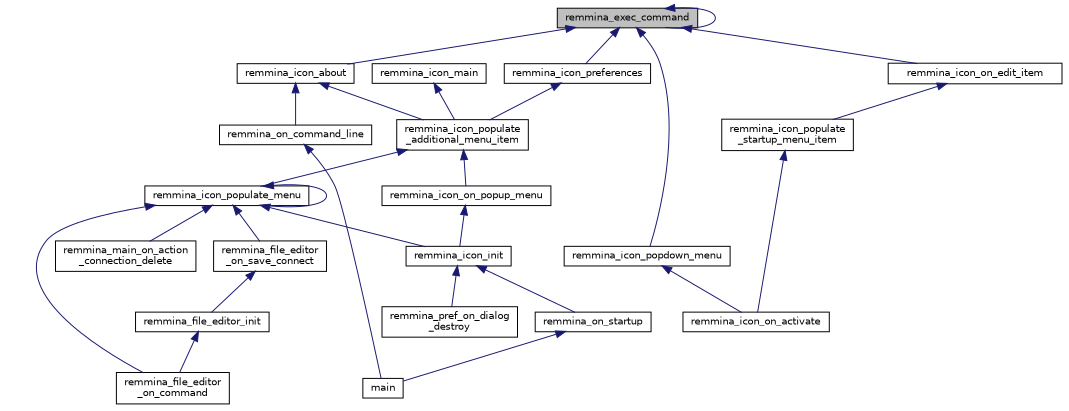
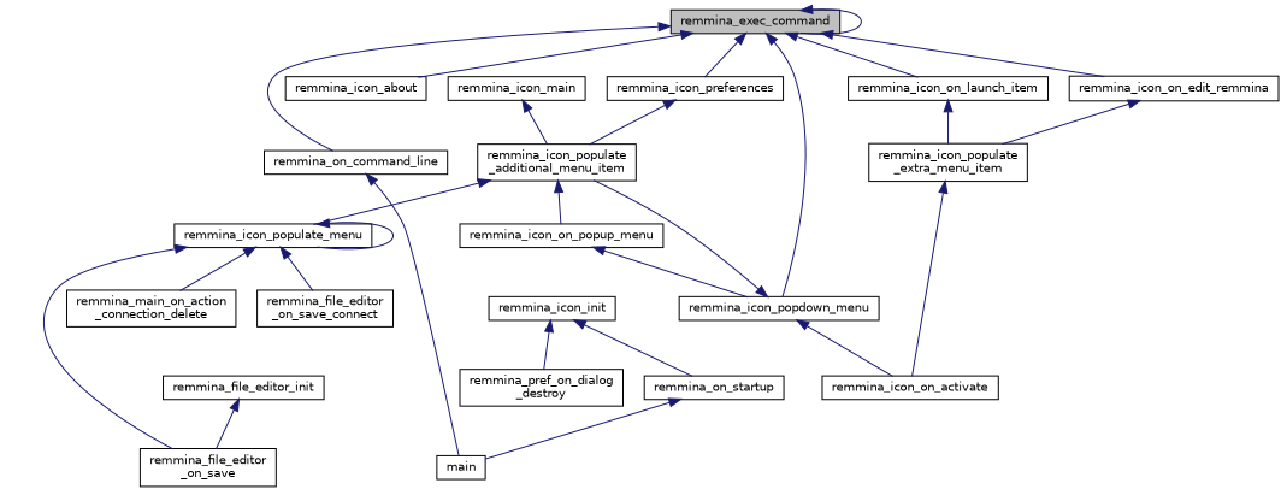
  digraph {
    rankdir=TB
    node [color=black fillcolor=white fontname=Helvetica fontsize=10 shape=record style=filled]
    edge [color=midnightblue dir=back fontname=Helvetica fontsize=10 labelfontname=Helvetica labelfontsize=10 style=solid]
    n1 [fillcolor=grey75 fontcolor=black height=0.2 label=remmina_exec_command width=0.4]
    n2 [height=0.2 label=remmina_on_command_line width=0.4]
    n3 [height=0.2 label=remmina_icon_preferences width=0.4]
    n4 [height=0.2 label=remmina_icon_about width=0.4]
-   n6 [height=0.2 label=remmina_icon_on_edit_item width=0.4]
+   n5 [height=0.2 label=remmina_icon_on_launch_item width=0.4]
+   n6 [height=0.2 label=remmina_icon_on_edit_remmina width=0.4]
    n7 [height=0.2 label=remmina_icon_popdown_menu width=0.4]
    n8 [height=0.2 label=main width=0.4]
    n9 [height=0.2 label=remmina_icon_main width=0.4]
    n10 [height=0.2 label="remmina_icon_populate\l_additional_menu_item" width=0.4]
-   n11 [height=0.2 label="remmina_icon_populate\l_startup_menu_item" width=0.4]
+   n11 [height=0.2 label="remmina_icon_populate\l_extra_menu_item" width=0.4]
    n12 [height=0.2 label=remmina_icon_on_activate width=0.4]
    n13 [height=0.2 label=remmina_icon_populate_menu width=0.4]
    n14 [height=0.2 label=remmina_icon_on_popup_menu width=0.4]
-   n15 [height=0.2 label="remmina_file_editor\l_on_command" width=0.4]
+   n15 [height=0.2 label="remmina_file_editor\l_on_save" width=0.4]
    n16 [height=0.2 label="remmina_file_editor\l_on_save_connect" width=0.4]
    n17 [height=0.2 label=remmina_icon_init width=0.4]
    n18 [height=0.2 label="remmina_main_on_action\l_connection_delete" width=0.4]
    n19 [height=0.2 label=remmina_file_editor_init width=0.4]
    n20 [height=0.2 label=remmina_on_startup width=0.4]
    n21 [height=0.2 label="remmina_pref_on_dialog\l_destroy" width=0.4]
    n1 -> n1
-   n4 -> n2
+   n1 -> n2
    n1 -> n3
    n1 -> n4
+   n1 -> n5
    n1 -> n6
    n1 -> n7
    n2 -> n8
    n3 -> n10
-   n4 -> n10
+   n7 -> n10
+   n5 -> n11
    n6 -> n11
    n7 -> n12
    n9 -> n10
    n10 -> n13
    n10 -> n14
    n11 -> n12
    n13 -> n13
    n13 -> n15
    n13 -> n16
-   n13 -> n17
    n13 -> n18
-   n14 -> n17
-   n16 -> n19
+   n14 -> n7
    n17 -> n20
    n17 -> n21
    n19 -> n15
    n20 -> n8
  }
